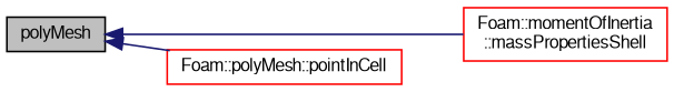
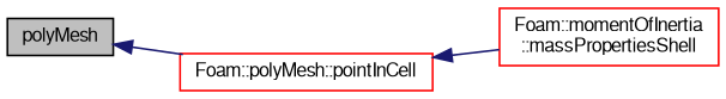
  digraph {
    rankdir=LR
    node [color=red fontname=FreeSans fontsize=10 shape=record]
    edge [color=midnightblue dir=back fontname=FreeSans fontsize=10 labelfontname=FreeSans labelfontsize=10 style=solid]
    n1 [color=black fillcolor=grey75 fontcolor=black height=0.2 label=polyMesh style=filled width=0.4]
    n2 [height=0.2 label="Foam::momentOfInertia\l::massPropertiesShell" width=0.4]
    n3 [height=0.2 label="Foam::polyMesh::pointInCell" width=0.4]
-   n1 -> n2
+   n3 -> n2
    n1 -> n3
  }
